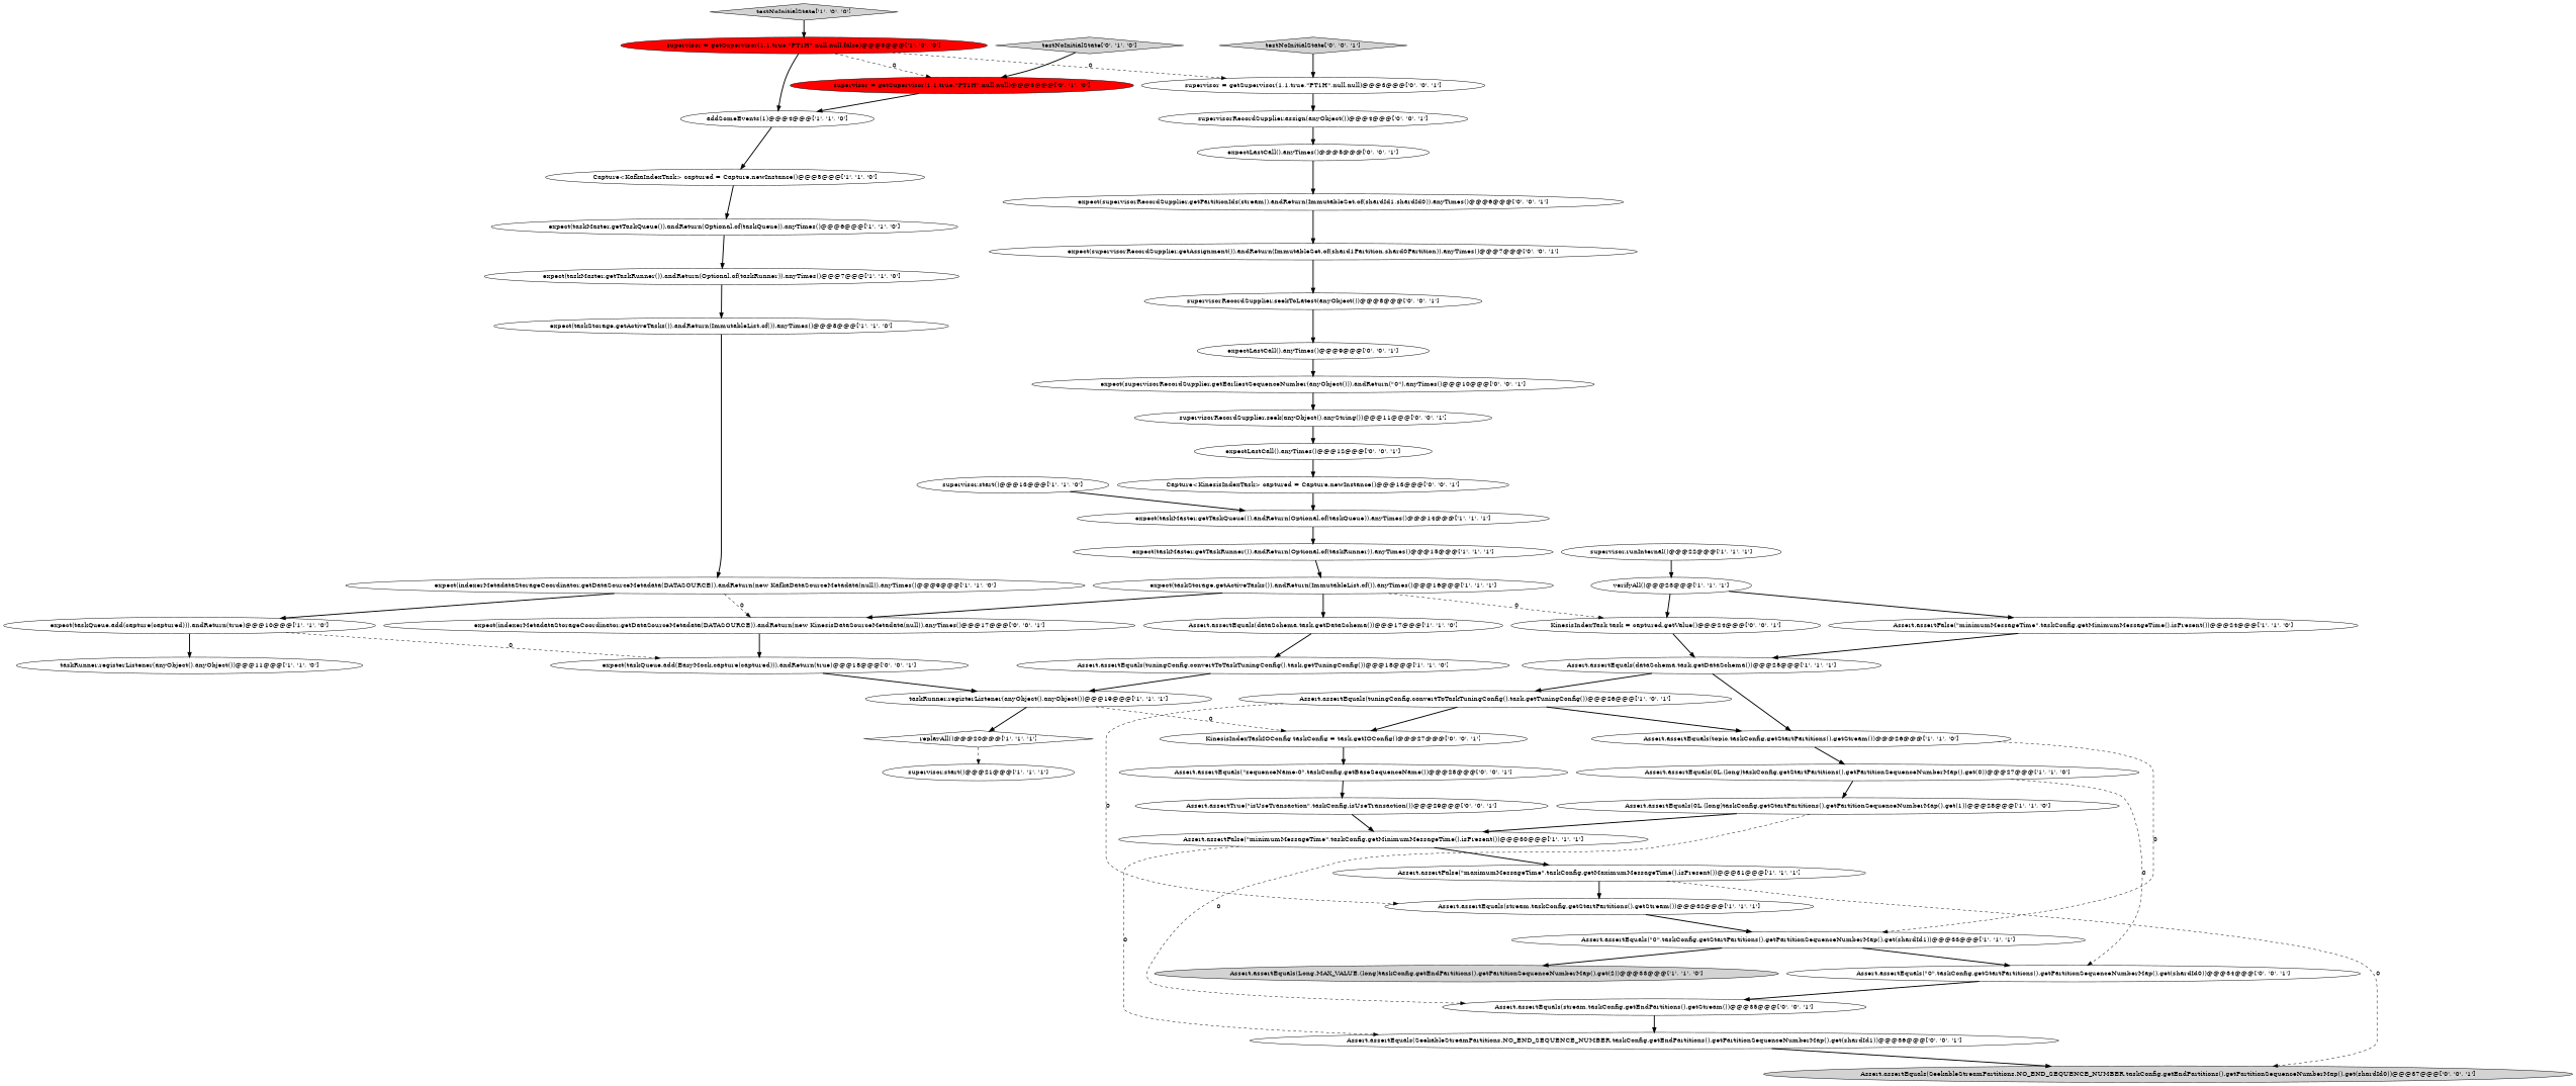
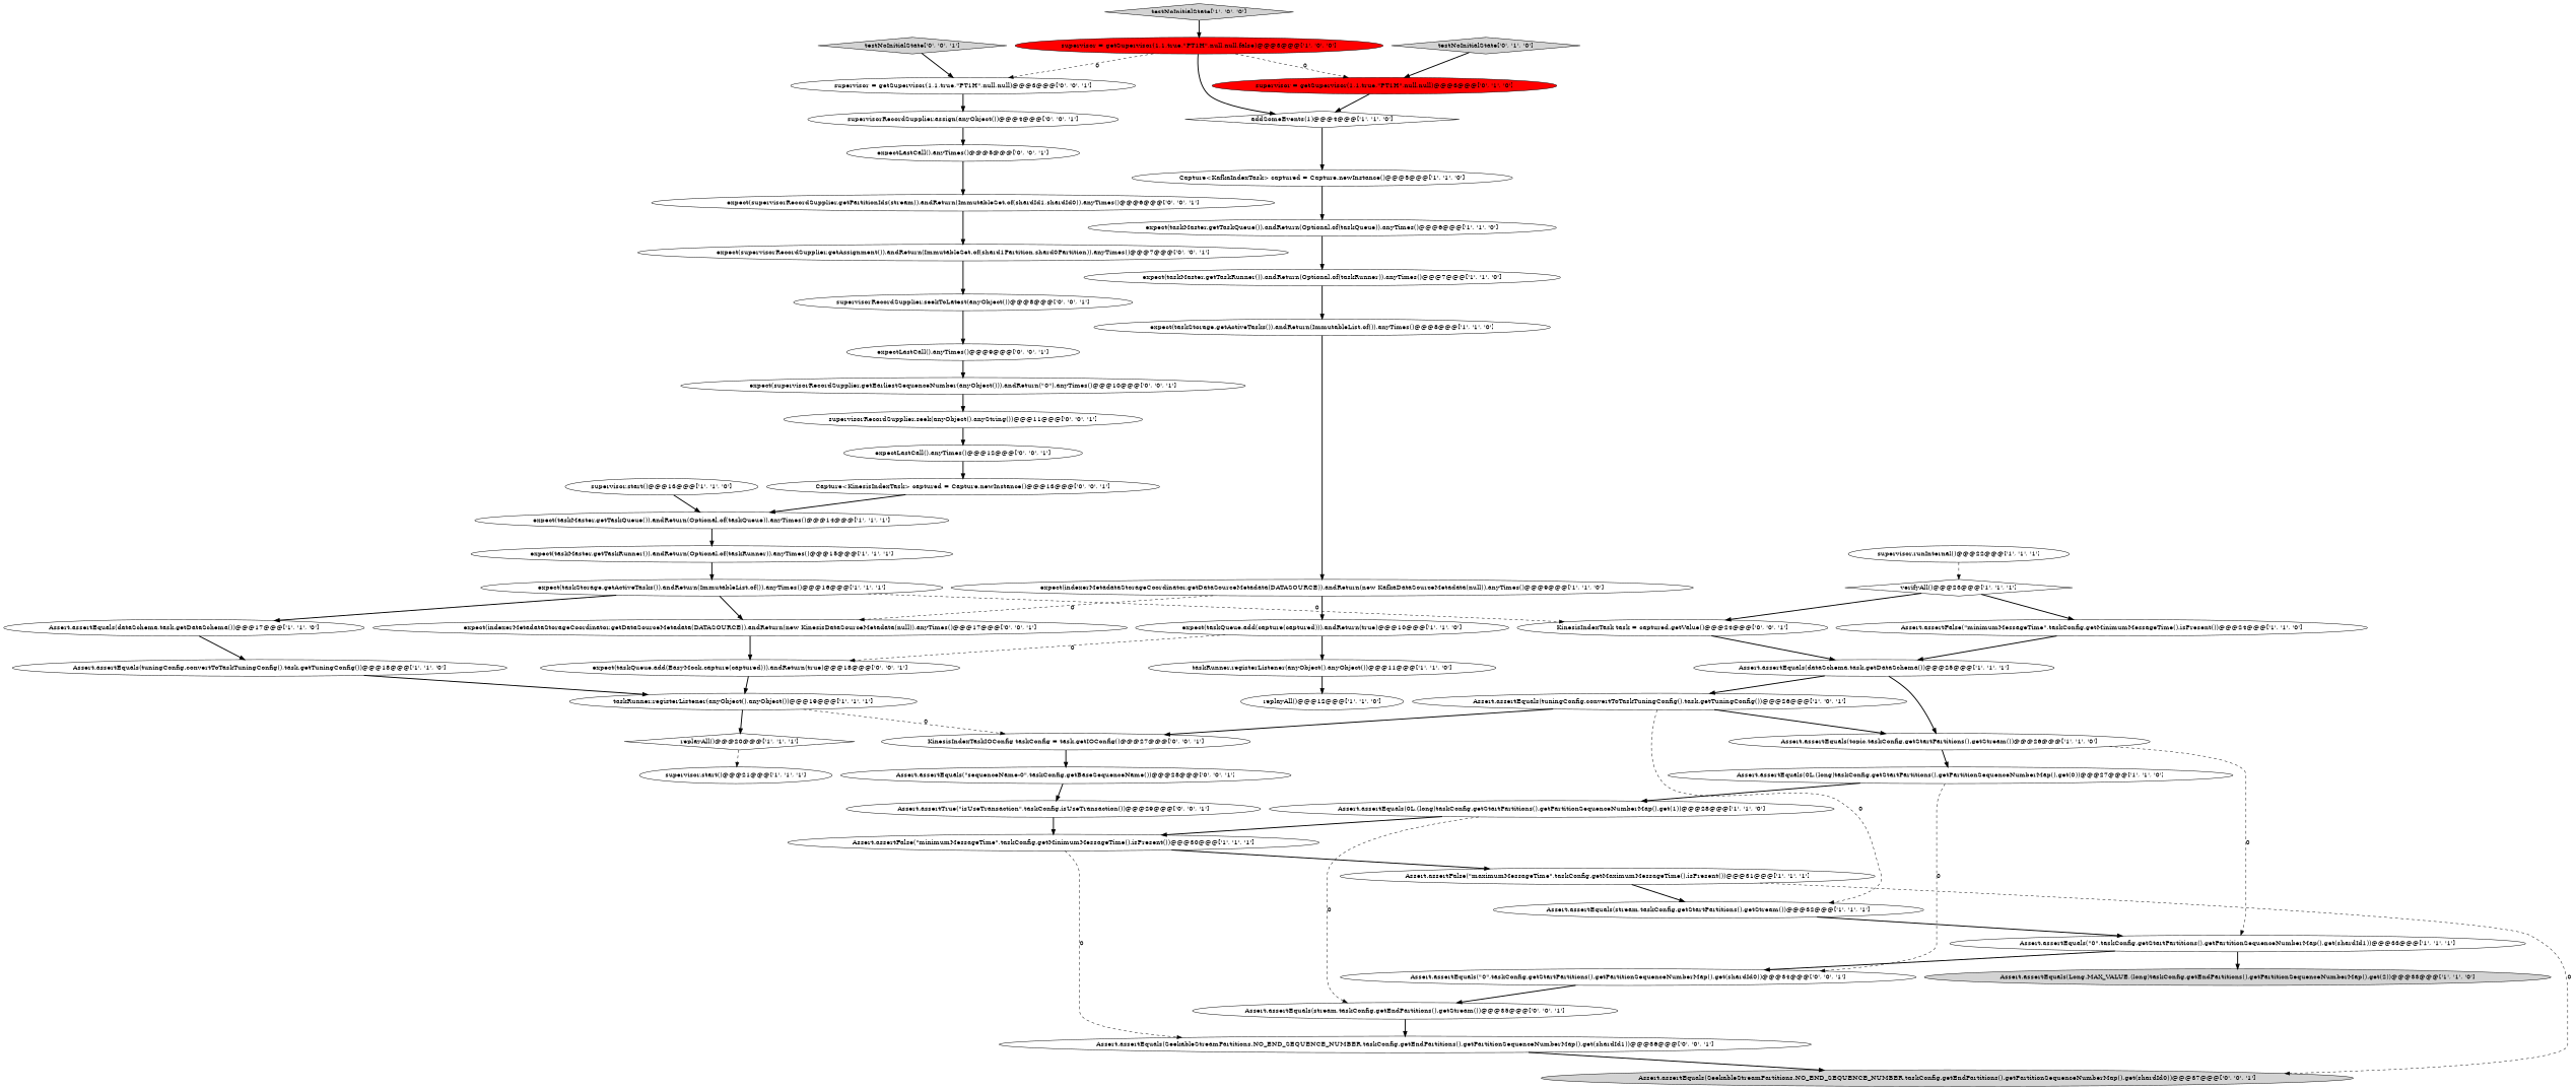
  digraph {
    node [fillcolor=white shape=ellipse style=filled]
    edge [style=bold]
    n1 [label="Assert.assertEquals(stream,taskConfig.getStartPartitions().getStream())@@@32@@@['1', '1', '1']"]
    n2 [label="Assert.assertEquals(\"0\",taskConfig.getStartPartitions().getPartitionSequenceNumberMap().get(shardId1))@@@33@@@['1', '1', '1']"]
    n3 [label="Assert.assertEquals(\"0\",taskConfig.getStartPartitions().getPartitionSequenceNumberMap().get(shardId0))@@@34@@@['0', '0', '1']"]
    n4 [fillcolor=lightgray label="Assert.assertEquals(Long.MAX_VALUE,(long)taskConfig.getEndPartitions().getPartitionSequenceNumberMap().get(2))@@@33@@@['1', '1', '0']"]
    n5 [label="Assert.assertEquals(tuningConfig.convertToTaskTuningConfig(),task.getTuningConfig())@@@18@@@['1', '1', '0']"]
    n6 [label="taskRunner.registerListener(anyObject(),anyObject())@@@19@@@['1', '1', '1']"]
    n7 [label="KinesisIndexTaskIOConfig taskConfig = task.getIOConfig()@@@27@@@['0', '0', '1']"]
    n8 [label="replayAll()@@@20@@@['1', '1', '1']" shape=diamond]
    n9 [fillcolor=red label="supervisor = getSupervisor(1,1,true,\"PT1H\",null,null)@@@3@@@['0', '1', '0']"]
-   n10 [label="addSomeEvents(1)@@@4@@@['1', '1', '0']"]
+   n10 [label="addSomeEvents(1)@@@4@@@['1', '1', '0']" shape=diamond]
    n11 [label="Capture<KafkaIndexTask> captured = Capture.newInstance()@@@5@@@['1', '1', '0']"]
    n12 [label="expect(indexerMetadataStorageCoordinator.getDataSourceMetadata(DATASOURCE)).andReturn(new KinesisDataSourceMetadata(null)).anyTimes()@@@17@@@['0', '0', '1']"]
    n13 [label="expect(taskQueue.add(EasyMock.capture(captured))).andReturn(true)@@@18@@@['0', '0', '1']"]
    n14 [label="supervisorRecordSupplier.seekToLatest(anyObject())@@@8@@@['0', '0', '1']"]
    n15 [label="expectLastCall().anyTimes()@@@9@@@['0', '0', '1']"]
    n16 [label="expect(supervisorRecordSupplier.getEarliestSequenceNumber(anyObject())).andReturn(\"0\").anyTimes()@@@10@@@['0', '0', '1']"]
    n17 [label="taskRunner.registerListener(anyObject(),anyObject())@@@11@@@['1', '1', '0']"]
+   n18 [label="replayAll()@@@12@@@['1', '1', '0']"]
    n19 [label="expect(taskQueue.add(capture(captured))).andReturn(true)@@@10@@@['1', '1', '0']"]
    n20 [label="supervisorRecordSupplier.seek(anyObject(),anyString())@@@11@@@['0', '0', '1']"]
    n21 [label="expectLastCall().anyTimes()@@@12@@@['0', '0', '1']"]
    n22 [label="Assert.assertEquals(stream,taskConfig.getEndPartitions().getStream())@@@35@@@['0', '0', '1']"]
    n23 [label="Assert.assertEquals(SeekableStreamPartitions.NO_END_SEQUENCE_NUMBER,taskConfig.getEndPartitions().getPartitionSequenceNumberMap().get(shardId1))@@@36@@@['0', '0', '1']"]
    n24 [label="supervisor.start()@@@13@@@['1', '1', '0']"]
    n25 [label="expect(taskMaster.getTaskQueue()).andReturn(Optional.of(taskQueue)).anyTimes()@@@14@@@['1', '1', '1']"]
    n26 [label="expect(taskStorage.getActiveTasks()).andReturn(ImmutableList.of()).anyTimes()@@@16@@@['1', '1', '1']"]
    n27 [label="Assert.assertEquals(dataSchema,task.getDataSchema())@@@17@@@['1', '1', '0']"]
    n28 [label="KinesisIndexTask task = captured.getValue()@@@24@@@['0', '0', '1']"]
    n29 [label="Assert.assertEquals(dataSchema,task.getDataSchema())@@@25@@@['1', '1', '1']"]
    n30 [label="expect(taskStorage.getActiveTasks()).andReturn(ImmutableList.of()).anyTimes()@@@8@@@['1', '1', '0']"]
    n31 [label="expect(indexerMetadataStorageCoordinator.getDataSourceMetadata(DATASOURCE)).andReturn(new KafkaDataSourceMetadata(null)).anyTimes()@@@9@@@['1', '1', '0']"]
    n32 [fillcolor=lightgray label="testNoInitialState['0', '0', '1']" shape=diamond]
    n33 [label="supervisor = getSupervisor(1,1,true,\"PT1H\",null,null)@@@3@@@['0', '0', '1']"]
    n34 [label="supervisorRecordSupplier.assign(anyObject())@@@4@@@['0', '0', '1']"]
    n35 [fillcolor=lightgray label="Assert.assertEquals(SeekableStreamPartitions.NO_END_SEQUENCE_NUMBER,taskConfig.getEndPartitions().getPartitionSequenceNumberMap().get(shardId0))@@@37@@@['0', '0', '1']"]
    n36 [label="expect(supervisorRecordSupplier.getPartitionIds(stream)).andReturn(ImmutableSet.of(shardId1,shardId0)).anyTimes()@@@6@@@['0', '0', '1']"]
    n37 [label="expect(supervisorRecordSupplier.getAssignment()).andReturn(ImmutableSet.of(shard1Partition,shard0Partition)).anyTimes()@@@7@@@['0', '0', '1']"]
    n38 [label="Assert.assertFalse(\"minimumMessageTime\",taskConfig.getMinimumMessageTime().isPresent())@@@30@@@['1', '1', '1']"]
    n39 [label="Assert.assertFalse(\"maximumMessageTime\",taskConfig.getMaximumMessageTime().isPresent())@@@31@@@['1', '1', '1']"]
    n40 [label="Assert.assertEquals(tuningConfig.convertToTaskTuningConfig(),task.getTuningConfig())@@@26@@@['1', '0', '1']"]
    n41 [label="Assert.assertEquals(topic,taskConfig.getStartPartitions().getStream())@@@26@@@['1', '1', '0']"]
    n42 [label="Assert.assertEquals(\"sequenceName-0\",taskConfig.getBaseSequenceName())@@@28@@@['0', '0', '1']"]
    n43 [label="Assert.assertEquals(0L,(long)taskConfig.getStartPartitions().getPartitionSequenceNumberMap().get(0))@@@27@@@['1', '1', '0']"]
    n44 [label="expect(taskMaster.getTaskRunner()).andReturn(Optional.of(taskRunner)).anyTimes()@@@15@@@['1', '1', '1']"]
    n45 [label="expect(taskMaster.getTaskRunner()).andReturn(Optional.of(taskRunner)).anyTimes()@@@7@@@['1', '1', '0']"]
    n46 [fillcolor=lightgray label="testNoInitialState['0', '1', '0']" shape=diamond]
    n47 [fillcolor=lightgray label="testNoInitialState['1', '0', '0']" shape=diamond]
    n48 [fillcolor=red label="supervisor = getSupervisor(1,1,true,\"PT1H\",null,null,false)@@@3@@@['1', '0', '0']"]
    n49 [label="Assert.assertTrue(\"isUseTransaction\",taskConfig.isUseTransaction())@@@29@@@['0', '0', '1']"]
    n50 [label="expect(taskMaster.getTaskQueue()).andReturn(Optional.of(taskQueue)).anyTimes()@@@6@@@['1', '1', '0']"]
    n51 [label="expectLastCall().anyTimes()@@@5@@@['0', '0', '1']"]
    n52 [label="supervisor.start()@@@21@@@['1', '1', '1']"]
    n53 [label="Assert.assertEquals(0L,(long)taskConfig.getStartPartitions().getPartitionSequenceNumberMap().get(1))@@@28@@@['1', '1', '0']"]
    n54 [label="supervisor.runInternal()@@@22@@@['1', '1', '1']"]
-   n55 [label="verifyAll()@@@23@@@['1', '1', '1']"]
+   n55 [label="verifyAll()@@@23@@@['1', '1', '1']" shape=diamond]
    n56 [label="Capture<KinesisIndexTask> captured = Capture.newInstance()@@@13@@@['0', '0', '1']"]
    n57 [label="Assert.assertFalse(\"minimumMessageTime\",taskConfig.getMinimumMessageTime().isPresent())@@@24@@@['1', '1', '0']"]
    n1 -> n2
    n2 -> n3
    n2 -> n4
    n3 -> n22
    n5 -> n6
    n6 -> n7 [label=0 style=dashed]
    n6 -> n8
    n7 -> n42
    n8 -> n52 [style=dashed]
    n9 -> n10
    n10 -> n11
    n11 -> n50
    n12 -> n13
    n13 -> n6
    n14 -> n15
    n15 -> n16
    n16 -> n20
+   n17 -> n18
    n19 -> n13 [label=0 style=dashed]
    n19 -> n17
    n20 -> n21
    n21 -> n56
    n22 -> n23
    n23 -> n35
    n24 -> n25
    n25 -> n44
    n26 -> n12
    n26 -> n27
    n26 -> n28 [label=0 style=dashed]
    n27 -> n5
    n28 -> n29
    n29 -> n40
    n29 -> n41
    n30 -> n31
    n31 -> n12 [label=0 style=dashed]
    n31 -> n19
    n32 -> n33
    n33 -> n34
    n34 -> n51
    n36 -> n37
    n37 -> n14
    n38 -> n23 [label=0 style=dashed]
    n38 -> n39
    n39 -> n1
    n39 -> n35 [label=0 style=dashed]
    n40 -> n1 [label=0 style=dashed]
    n40 -> n7
    n40 -> n41
    n41 -> n2 [label=0 style=dashed]
    n41 -> n43
    n42 -> n49
    n43 -> n3 [label=0 style=dashed]
    n43 -> n53
    n44 -> n26
    n45 -> n30
    n46 -> n9
    n47 -> n48
    n48 -> n9 [label=0 style=dashed]
    n48 -> n10
    n48 -> n33 [label=0 style=dashed]
    n49 -> n38
    n50 -> n45
    n51 -> n36
    n53 -> n22 [label=0 style=dashed]
    n53 -> n38
-   n54 -> n55
+   n54 -> n55 [style=dashed]
    n55 -> n28
    n55 -> n57
    n56 -> n25
    n57 -> n29
  }
